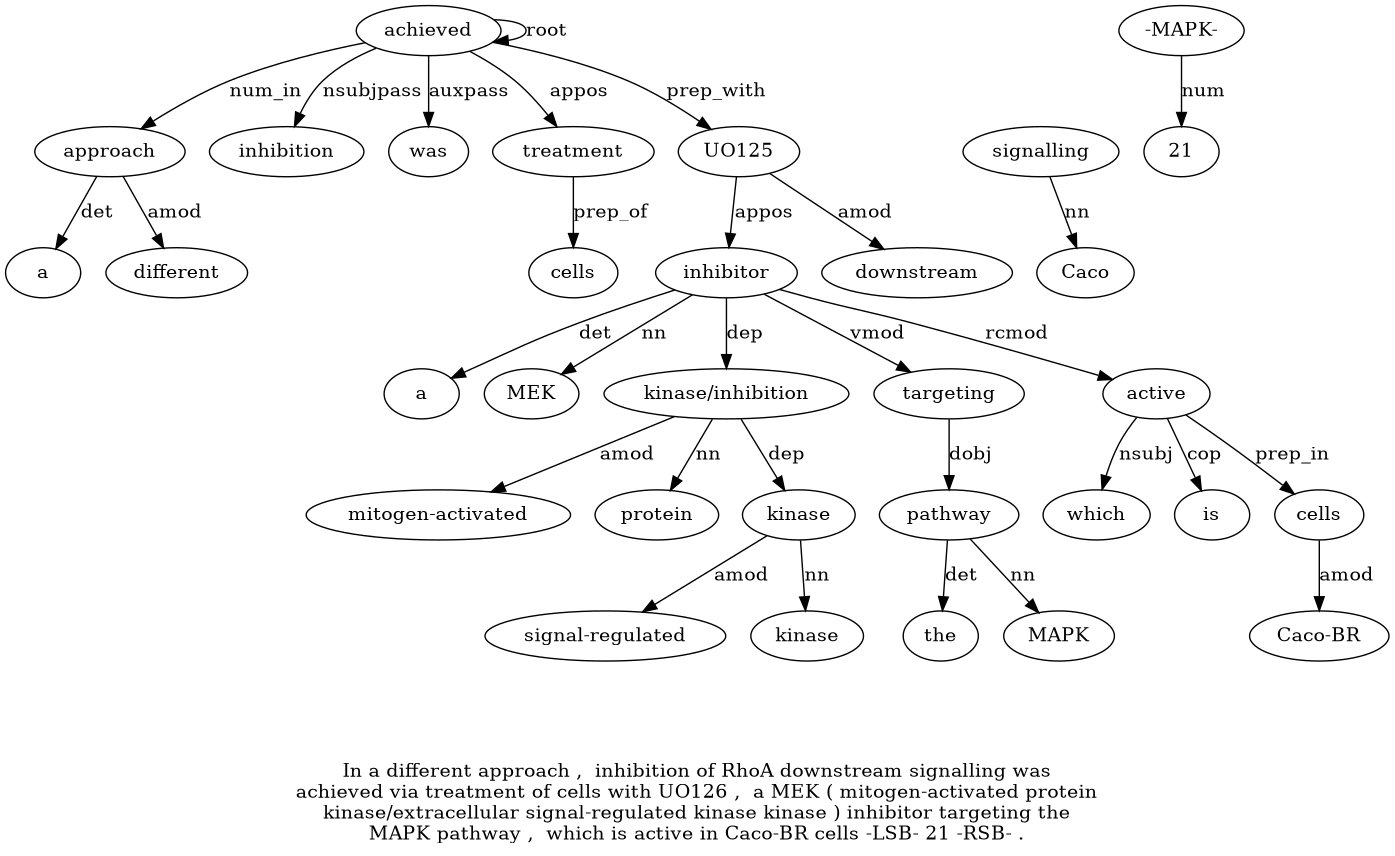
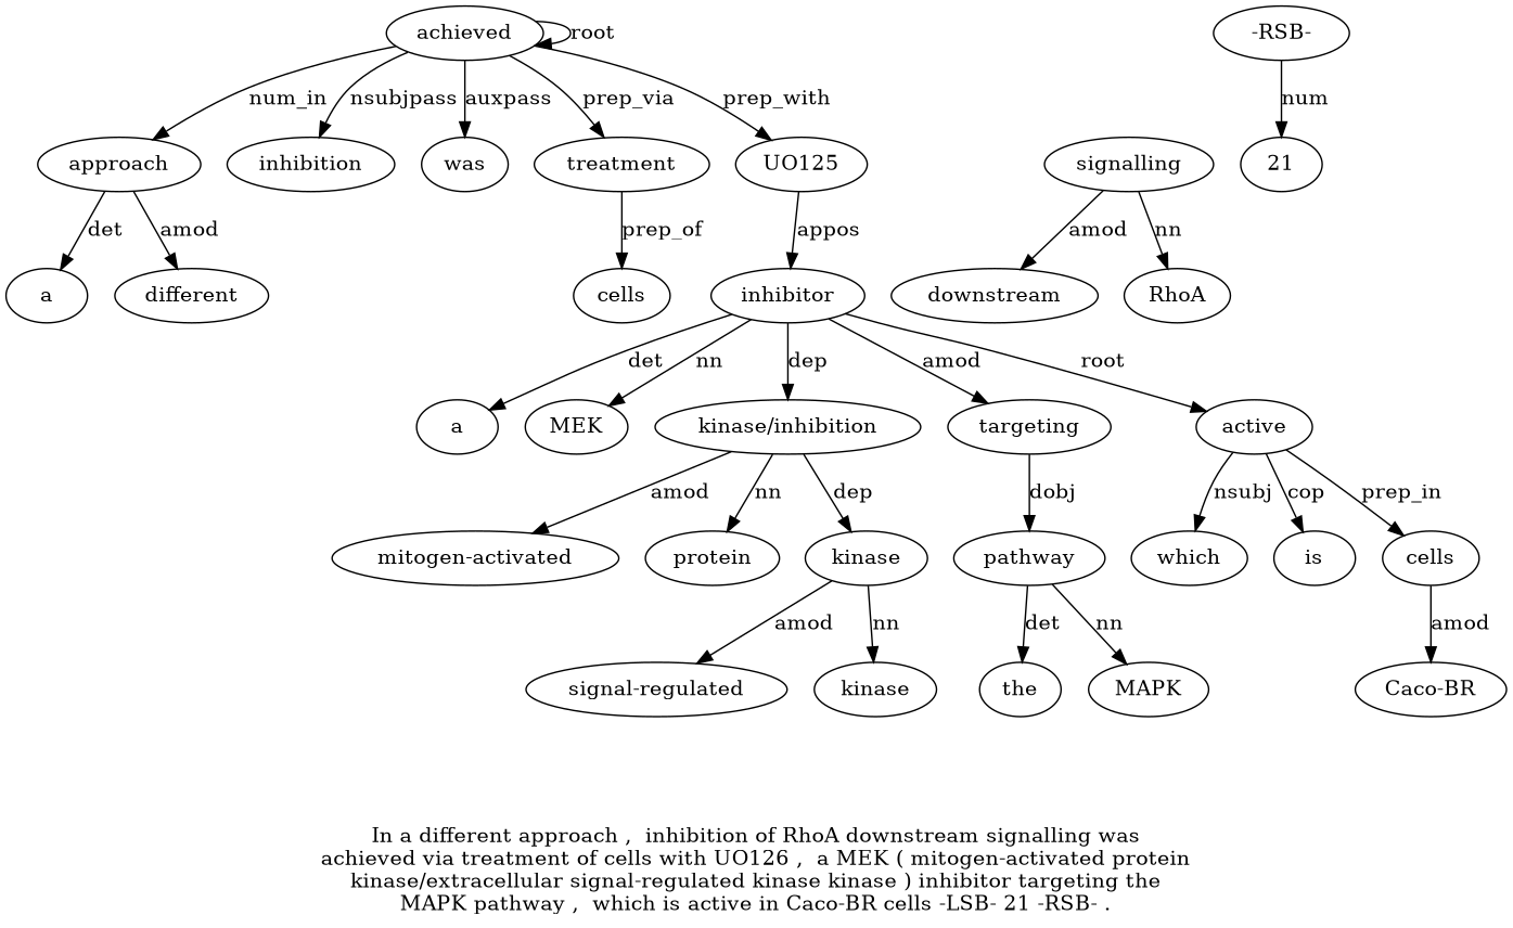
  digraph {
    label="In a different approach ,  inhibition of RhoA downstream signalling was\nachieved via treatment of cells with UO126 ,  a MEK ( mitogen-activated protein\nkinase/extracellular signal-regulated kinase kinase ) inhibitor targeting the\nMAPK pathway ,  which is active in Caco-BR cells -LSB- 21 -RSB- ."
    node [fillcolor=white style=filled]
    n1 [label=approach]
    n2 [label=a]
    n3 [label=different]
    n4 [label=achieved]
    n5 [label=inhibition]
    n6 [label=was]
    n7 [label=treatment]
    n8 [label=UO125]
    n9 [label=cells]
    n10 [label=inhibitor]
    n11 [label=signalling]
-   n12 [label=Caco]
+   n12 [label=RhoA]
    n13 [label=downstream]
    n14 [label=a]
    n15 [label=MEK]
    n16 [label="kinase/inhibition"]
    n17 [label=targeting]
    n18 [label=active]
    n19 [label="mitogen-activated"]
    n20 [label=protein]
    n21 [label=kinase]
    n22 [label=pathway]
    n23 [label=which]
    n24 [label=is]
    n25 [label=cells]
    n26 [label="signal-regulated"]
    n27 [label=kinase]
    n28 [label=the]
    n29 [label=MAPK]
    n30 [label="Caco-BR"]
-   n31 [label="-MAPK-"]
+   n31 [label="-RSB-"]
    n32 [label=21]
    n1 -> n2 [label=det]
    n1 -> n3 [label=amod]
    n4 -> n1 [label=num_in]
    n4 -> n4 [label=root]
    n4 -> n5 [label=nsubjpass]
    n4 -> n6 [label=auxpass]
-   n4 -> n7 [label=appos]
+   n4 -> n7 [label=prep_via]
    n4 -> n8 [label=prep_with]
    n7 -> n9 [label=prep_of]
    n8 -> n10 [label=appos]
    n10 -> n14 [label=det]
    n10 -> n15 [label=nn]
    n10 -> n16 [label=dep]
-   n10 -> n17 [label=vmod]
-   n10 -> n18 [label=rcmod]
+   n10 -> n17 [label=amod]
+   n10 -> n18 [label=root]
    n11 -> n12 [label=nn]
-   n8 -> n13 [label=amod]
+   n11 -> n13 [label=amod]
    n16 -> n19 [label=amod]
    n16 -> n20 [label=nn]
    n16 -> n21 [label=dep]
    n17 -> n22 [label=dobj]
    n18 -> n23 [label=nsubj]
    n18 -> n24 [label=cop]
    n18 -> n25 [label=prep_in]
    n21 -> n26 [label=amod]
    n21 -> n27 [label=nn]
    n22 -> n28 [label=det]
    n22 -> n29 [label=nn]
    n25 -> n30 [label=amod]
    n31 -> n32 [label=num]
  }
